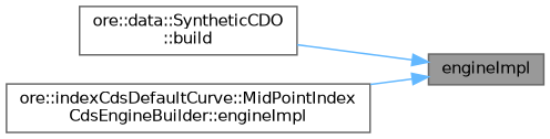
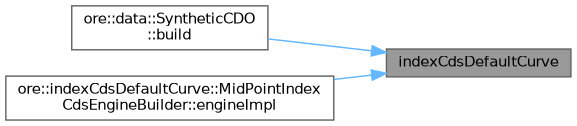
  digraph {
    rankdir=RL
    node [color=grey40 fillcolor=white fontname=Helvetica fontsize=10 shape=box style=filled]
    edge [color=steelblue1 dir=back fontname=Helvetica fontsize=10 labelfontname=Helvetica labelfontsize=10 style=solid]
-   n1 [color=gray40 fillcolor=grey60 fontcolor=black height=0.2 label=engineImpl width=0.4]
+   n1 [color=gray40 fillcolor=grey60 fontcolor=black height=0.2 label=indexCdsDefaultCurve width=0.4]
    n2 [height=0.2 label="ore::data::SyntheticCDO\l::build" width=0.4]
    n3 [height=0.2 label="ore::indexCdsDefaultCurve::MidPointIndex\lCdsEngineBuilder::engineImpl" width=0.4]
    n1 -> n2
    n1 -> n3
  }
